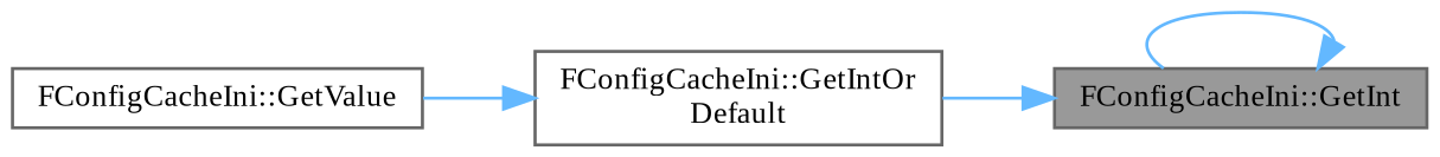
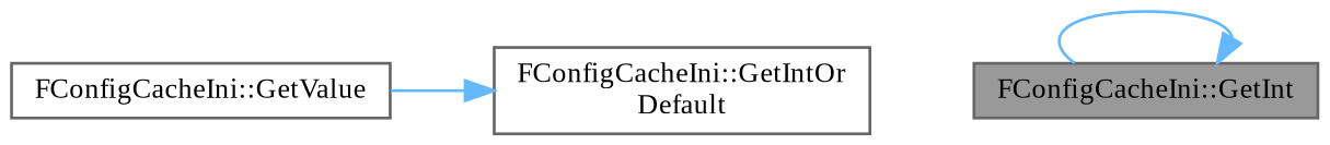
  digraph {
    fontname="Liberation Serif"
    rankdir=RL
    node [color=grey40 fillcolor=white fontname="Liberation Serif" fontsize=10 shape=box style=filled]
    edge [color=steelblue1 dir=back fontname="Liberation Serif" fontsize=10 labelfontname=Helvetica labelfontsize=10 style=solid]
    n1 [color=gray40 fillcolor=grey60 fontcolor=black height=0.2 label="FConfigCacheIni::GetInt" width=0.4]
    n2 [height=0.2 label="FConfigCacheIni::GetIntOr\lDefault" width=0.4]
    n3 [height=0.2 label="FConfigCacheIni::GetValue" width=0.4]
    n1 -> n1
-   n1 -> n2
    n2 -> n3
  }
